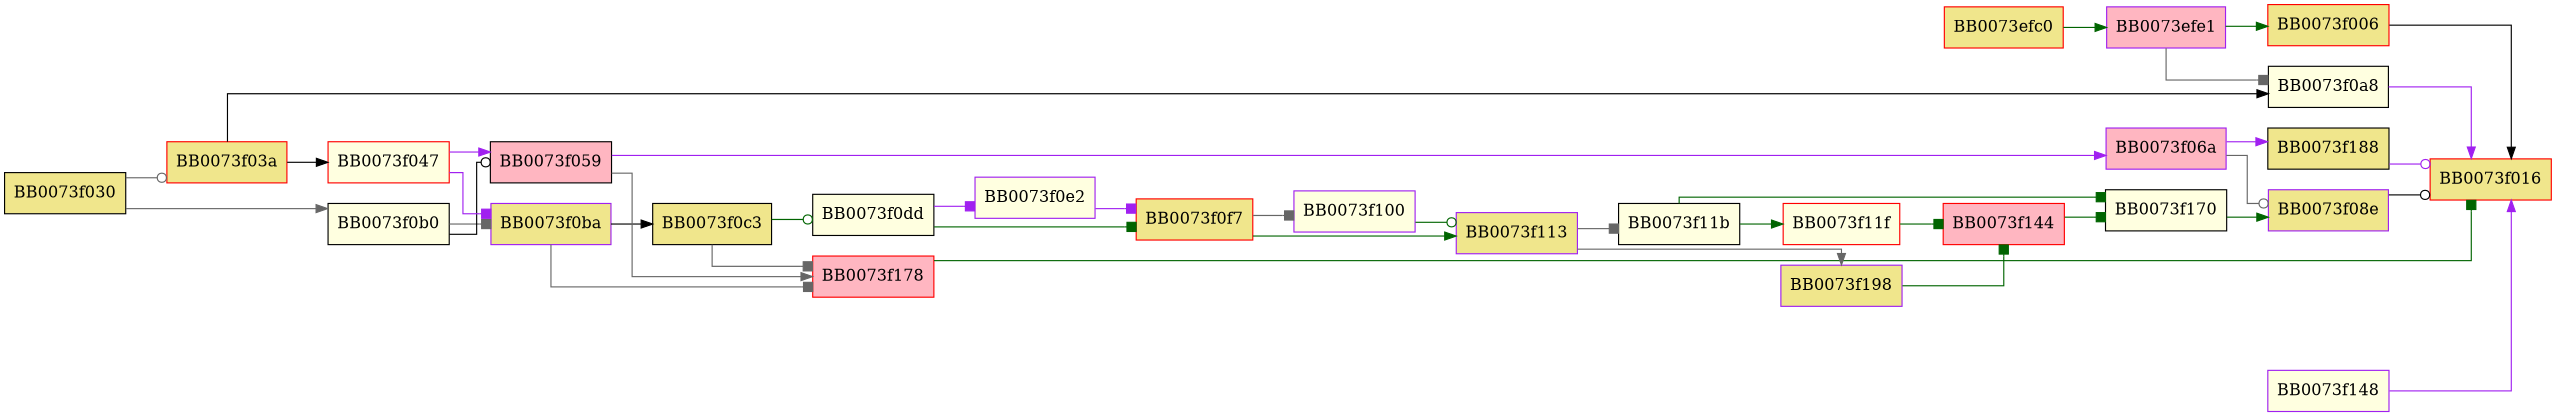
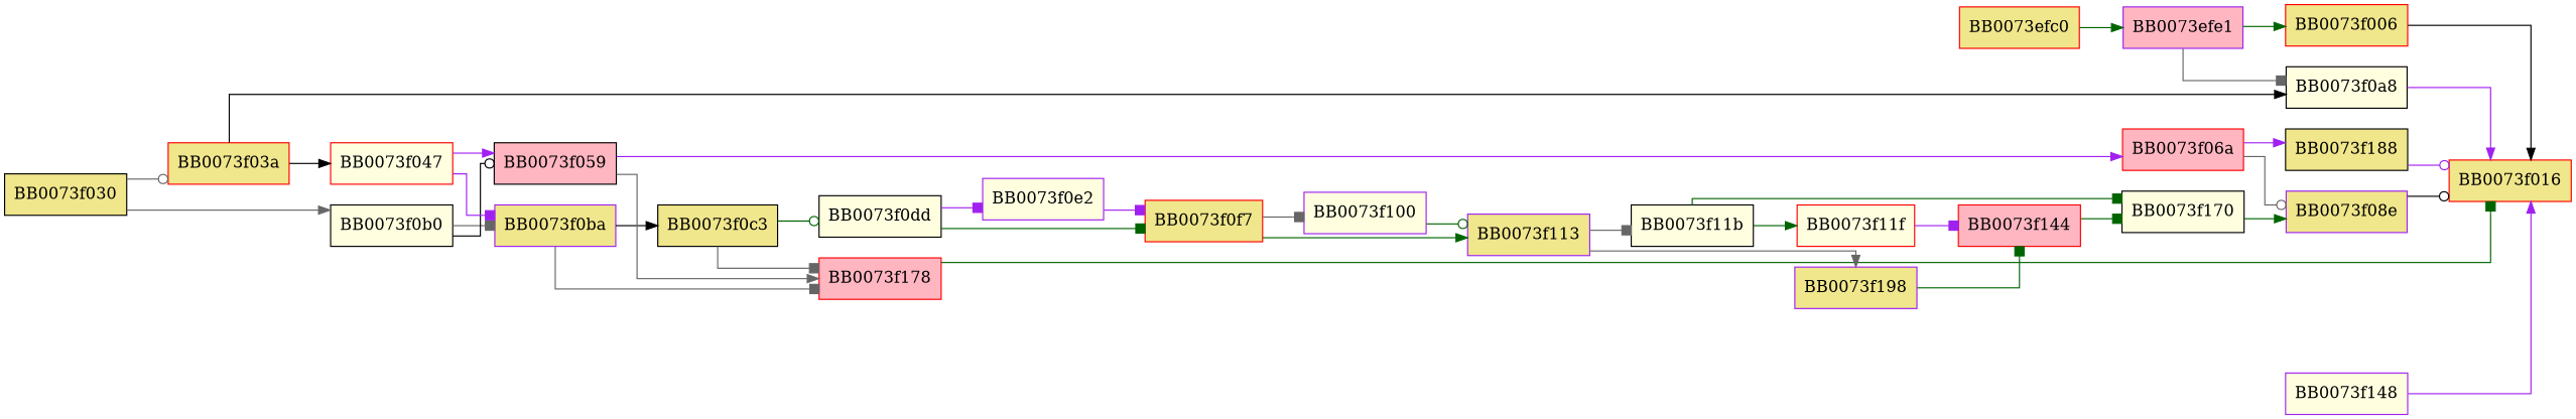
  digraph {
    rankdir=LR
    splines=ortho
    node [color=red fillcolor=khaki shape=box style=filled]
    edge [arrowhead=normal color=darkgreen]
    BB0073efe1 [color=purple fillcolor=lightpink]
    BB0073efc0
    BB0073f030 [color=black]
    BB0073f0b0 [color=black fillcolor=lightyellow]
    BB0073f03a
    BB0073f0a8 [color=black fillcolor=lightyellow]
    BB0073f006
    BB0073f0ba [color=purple]
    BB0073f059 [color=black fillcolor=lightpink]
    BB0073f047 [fillcolor=lightyellow]
    BB0073f016
    BB0073f178 [fillcolor=lightpink]
    BB0073f0c3 [color=black]
-   BB0073f06a [color=purple fillcolor=lightpink]
+   BB0073f06a [fillcolor=lightpink]
    BB0073f0dd [color=black fillcolor=lightyellow]
    BB0073f188 [color=black]
    BB0073f08e [color=purple]
    BB0073f0f7
    BB0073f0e2 [color=purple fillcolor=lightyellow]
    BB0073f113 [color=purple]
    BB0073f100 [color=purple fillcolor=lightyellow]
    BB0073f198 [color=purple]
    BB0073f11b [color=black fillcolor=lightyellow]
    BB0073f144 [fillcolor=lightpink]
    BB0073f170 [color=black fillcolor=lightyellow]
    BB0073f11f [fillcolor=lightyellow]
    BB0073f148 [color=purple fillcolor=lightyellow]
    BB0073efe1 -> BB0073f0a8 [arrowhead=box color=gray40]
    BB0073efe1 -> BB0073f006
    BB0073efc0 -> BB0073efe1
    BB0073f030 -> BB0073f0b0 [color=gray40]
    BB0073f030 -> BB0073f03a [arrowhead=odot color=gray40]
    BB0073f0b0 -> BB0073f0ba [arrowhead=box color=gray40]
    BB0073f0b0 -> BB0073f059 [arrowhead=odot color=black]
    BB0073f03a -> BB0073f0a8 [color=black]
    BB0073f03a -> BB0073f047 [color=black]
    BB0073f0a8 -> BB0073f016 [color=purple]
    BB0073f006 -> BB0073f016 [color=black]
    BB0073f0ba -> BB0073f178 [arrowhead=box color=gray40]
    BB0073f0ba -> BB0073f0c3 [color=black]
    BB0073f059 -> BB0073f178 [color=gray40]
    BB0073f059 -> BB0073f06a [color=purple]
    BB0073f047 -> BB0073f0ba [arrowhead=box color=purple]
    BB0073f047 -> BB0073f059 [color=purple]
    BB0073f178 -> BB0073f016 [arrowhead=box]
    BB0073f0c3 -> BB0073f178 [arrowhead=box color=gray40]
    BB0073f0c3 -> BB0073f0dd [arrowhead=odot]
    BB0073f06a -> BB0073f188 [color=purple]
    BB0073f06a -> BB0073f08e [arrowhead=odot color=gray40]
    BB0073f0dd -> BB0073f0f7 [arrowhead=box]
    BB0073f0dd -> BB0073f0e2 [arrowhead=box color=purple]
    BB0073f188 -> BB0073f016 [arrowhead=odot color=purple]
    BB0073f08e -> BB0073f016 [arrowhead=odot color=black]
    BB0073f0f7 -> BB0073f113
    BB0073f0f7 -> BB0073f100 [arrowhead=box color=gray40]
    BB0073f0e2 -> BB0073f0f7 [arrowhead=box color=purple]
    BB0073f113 -> BB0073f198 [color=gray40]
    BB0073f113 -> BB0073f11b [arrowhead=box color=gray40]
    BB0073f100 -> BB0073f113 [arrowhead=odot]
    BB0073f198 -> BB0073f144 [arrowhead=box]
    BB0073f11b -> BB0073f170 [arrowhead=box]
    BB0073f11b -> BB0073f11f
    BB0073f144 -> BB0073f170 [arrowhead=box]
    BB0073f170 -> BB0073f08e
-   BB0073f11f -> BB0073f144 [arrowhead=box]
+   BB0073f11f -> BB0073f144 [arrowhead=box color=purple]
    BB0073f148 -> BB0073f016 [color=purple]
  }
